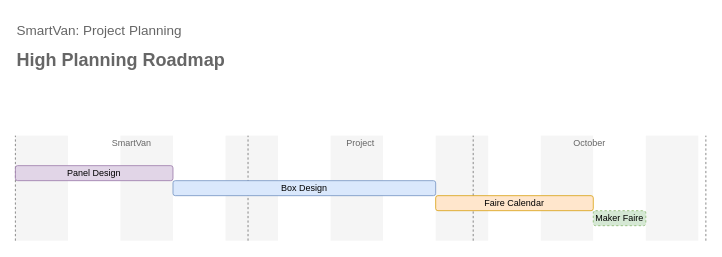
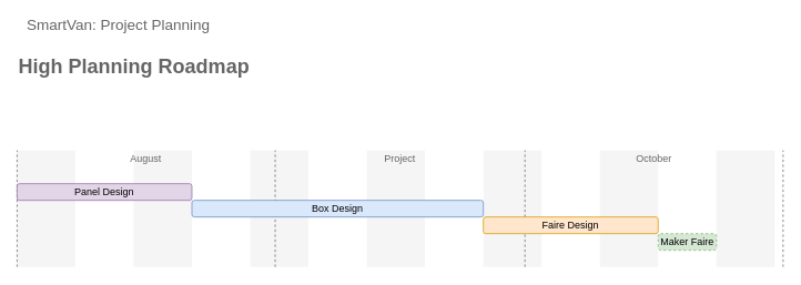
  <mxCell id="0" />
  <mxCell id="1" value="Calendar" style="" parent="0" />
  <mxCell id="2" value="" style="rounded=0;whiteSpace=wrap;html=1;strokeColor=none;fontColor=#666666;" parent="1" vertex="1"><mxGeometry x="230" y="180" width="70" height="140" as="geometry" /></mxCell>
  <mxCell id="3" value="" style="rounded=0;whiteSpace=wrap;html=1;strokeColor=none;fontColor=#333333;fillColor=#f5f5f5;" parent="1" vertex="1"><mxGeometry x="300" y="180" width="70" height="140" as="geometry" /></mxCell>
  <mxCell id="4" value="" style="rounded=0;whiteSpace=wrap;html=1;strokeColor=none;fontColor=#666666;" parent="1" vertex="1"><mxGeometry x="90" y="180" width="70" height="140" as="geometry" /></mxCell>
  <mxCell id="5" value="" style="rounded=0;whiteSpace=wrap;html=1;strokeColor=none;fontColor=#333333;fillColor=#f5f5f5;" parent="1" vertex="1"><mxGeometry x="160" y="180" width="70" height="140" as="geometry" /></mxCell>
  <mxCell id="6" value="" style="rounded=0;whiteSpace=wrap;html=1;strokeColor=none;fontColor=#666666;" parent="1" vertex="1"><mxGeometry x="370" y="180" width="70" height="140" as="geometry" /></mxCell>
  <mxCell id="7" value="" style="rounded=0;whiteSpace=wrap;html=1;strokeColor=none;fontColor=#333333;fillColor=#f5f5f5;" parent="1" vertex="1"><mxGeometry x="440" y="180" width="70" height="140" as="geometry" /></mxCell>
  <mxCell id="8" value="" style="rounded=0;whiteSpace=wrap;html=1;strokeColor=none;fontColor=#666666;" parent="1" vertex="1"><mxGeometry x="650" y="180" width="70" height="140" as="geometry" /></mxCell>
  <mxCell id="9" value="" style="rounded=0;whiteSpace=wrap;html=1;strokeColor=none;fontColor=#333333;fillColor=#f5f5f5;" parent="1" vertex="1"><mxGeometry x="720" y="180" width="70" height="140" as="geometry" /></mxCell>
  <mxCell id="10" value="" style="rounded=0;whiteSpace=wrap;html=1;strokeColor=none;fontColor=#666666;" parent="1" vertex="1"><mxGeometry x="510" y="180" width="70" height="140" as="geometry" /></mxCell>
  <mxCell id="11" value="" style="rounded=0;whiteSpace=wrap;html=1;strokeColor=none;fontColor=#333333;fillColor=#f5f5f5;" parent="1" vertex="1"><mxGeometry x="580" y="180" width="70" height="140" as="geometry" /></mxCell>
  <mxCell id="12" value="" style="rounded=0;whiteSpace=wrap;html=1;strokeColor=none;fontColor=#666666;" parent="1" vertex="1"><mxGeometry x="790" y="180" width="70" height="140" as="geometry" /></mxCell>
  <mxCell id="13" value="" style="rounded=0;whiteSpace=wrap;html=1;strokeColor=none;fontColor=#333333;fillColor=#f5f5f5;" parent="1" vertex="1"><mxGeometry x="860" y="180" width="70" height="140" as="geometry" /></mxCell>
  <mxCell id="14" value="" style="rounded=0;whiteSpace=wrap;html=1;strokeColor=none;fontColor=#333333;fillColor=#f5f5f5;" parent="1" vertex="1"><mxGeometry x="20" y="180" width="70" height="140" as="geometry" /></mxCell>
  <mxCell id="15" value="" style="endArrow=none;dashed=1;html=1;rounded=0;strokeColor=#666666;fontColor=#666666;" parent="1" edge="1"><mxGeometry width="50" height="50" relative="1" as="geometry"><mxPoint x="20" y="320" as="sourcePoint" /><mxPoint x="20" y="180" as="targetPoint" /></mxGeometry></mxCell>
  <mxCell id="16" value="" style="endArrow=none;dashed=1;html=1;rounded=0;strokeColor=#666666;fontColor=#666666;" parent="1" edge="1"><mxGeometry width="50" height="50" relative="1" as="geometry"><mxPoint x="330" y="320" as="sourcePoint" /><mxPoint x="330" y="180" as="targetPoint" /></mxGeometry></mxCell>
  <mxCell id="17" value="" style="endArrow=none;dashed=1;html=1;rounded=0;strokeColor=#666666;fontColor=#666666;" parent="1" edge="1"><mxGeometry width="50" height="50" relative="1" as="geometry"><mxPoint x="630" y="320" as="sourcePoint" /><mxPoint x="630" y="180" as="targetPoint" /></mxGeometry></mxCell>
  <mxCell id="18" value="" style="endArrow=none;dashed=1;html=1;rounded=0;strokeColor=#666666;fontColor=#666666;" parent="1" edge="1"><mxGeometry width="50" height="50" relative="1" as="geometry"><mxPoint x="940" y="320" as="sourcePoint" /><mxPoint x="940" y="180" as="targetPoint" /></mxGeometry></mxCell>
- <mxCell id="19" value="SmartVan" style="text;html=1;strokeColor=none;fillColor=none;align=center;verticalAlign=middle;whiteSpace=wrap;rounded=0;fontColor=#666666;" parent="1" vertex="1"><mxGeometry x="20" y="180" width="310" height="20" as="geometry" /></mxCell>
+ <mxCell id="19" value="August" style="text;html=1;strokeColor=none;fillColor=none;align=center;verticalAlign=middle;whiteSpace=wrap;rounded=0;fontColor=#666666;" parent="1" vertex="1"><mxGeometry x="20" y="180" width="310" height="20" as="geometry" /></mxCell>
  <mxCell id="20" value="Project" style="text;html=1;strokeColor=none;fillColor=none;align=center;verticalAlign=middle;whiteSpace=wrap;rounded=0;fontColor=#666666;" parent="1" vertex="1"><mxGeometry x="330" y="180" width="300" height="20" as="geometry" /></mxCell>
  <mxCell id="21" value="October" style="text;html=1;strokeColor=none;fillColor=none;align=center;verticalAlign=middle;whiteSpace=wrap;rounded=0;fontColor=#666666;" parent="1" vertex="1"><mxGeometry x="630" y="180" width="310" height="20" as="geometry" /></mxCell>
- <mxCell id="22" value="SmartVan: Project Planning" style="text;html=1;strokeColor=none;fillColor=none;align=left;verticalAlign=middle;whiteSpace=wrap;rounded=0;fontColor=#666666;fontSize=18;" parent="1" vertex="1"><mxGeometry x="20" y="20" width="760" height="40" as="geometry" /></mxCell>
+ <mxCell id="22" value="SmartVan: Project Planning" style="text;html=1;strokeColor=none;fillColor=none;align=left;verticalAlign=middle;whiteSpace=wrap;rounded=0;fontColor=#666666;fontSize=18;" parent="1" vertex="1"><mxGeometry x="30" y="10" width="760" height="40" as="geometry" /></mxCell>
  <mxCell id="23" value="High Planning Roadmap" style="text;html=1;strokeColor=none;fillColor=none;align=left;verticalAlign=middle;whiteSpace=wrap;rounded=0;fontColor=#666666;fontSize=24;fontStyle=1" parent="1" vertex="1"><mxGeometry x="20" y="60" width="760" height="40" as="geometry" /></mxCell>
  <mxCell id="24" value="Phases" parent="0" />
  <mxCell id="25" value="Panel Design" style="rounded=1;whiteSpace=wrap;html=1;fillColor=#e1d5e7;strokeColor=#9673a6;" parent="24" vertex="1"><mxGeometry x="20" y="220" width="210" height="20" as="geometry" /></mxCell>
  <mxCell id="26" value="Box Design" style="rounded=1;whiteSpace=wrap;html=1;fillColor=#dae8fc;strokeColor=#6c8ebf;" parent="24" vertex="1"><mxGeometry x="230" y="240" width="350" height="20" as="geometry" /></mxCell>
- <mxCell id="27" value="Faire Calendar" style="rounded=1;whiteSpace=wrap;html=1;fillColor=#ffe6cc;strokeColor=#d79b00;" parent="24" vertex="1"><mxGeometry x="580" y="260" width="210" height="20" as="geometry" /></mxCell>
+ <mxCell id="27" value="Faire Design" style="rounded=1;whiteSpace=wrap;html=1;fillColor=#ffe6cc;strokeColor=#d79b00;" parent="24" vertex="1"><mxGeometry x="580" y="260" width="210" height="20" as="geometry" /></mxCell>
  <mxCell id="28" value="Maker Faire" style="rounded=1;whiteSpace=wrap;html=1;fillColor=#d5e8d4;strokeColor=#82b366;dashed=1;" parent="24" vertex="1"><mxGeometry x="790" y="280" width="70" height="20" as="geometry" /></mxCell>
